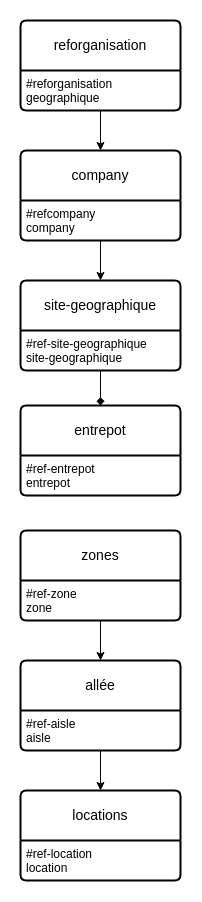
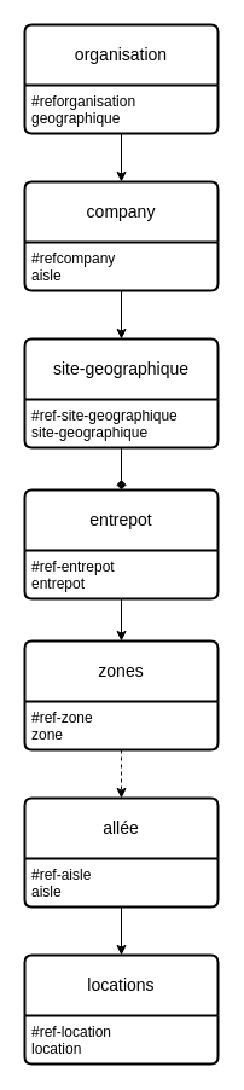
  <mxCell id="0" />
  <mxCell id="1" parent="0" />
  <mxCell id="2" style="edgeStyle=orthogonalEdgeStyle;rounded=0;orthogonalLoop=1;jettySize=auto;html=1;exitX=0.5;exitY=1;exitDx=0;exitDy=0;entryX=0.5;entryY=0;entryDx=0;entryDy=0;" edge="1" parent="1" source="3" target="5"><mxGeometry relative="1" as="geometry" /></mxCell>
- <mxCell id="3" value="reforganisation" style="swimlane;childLayout=stackLayout;horizontal=1;startSize=50;horizontalStack=0;rounded=1;fontSize=14;fontStyle=0;strokeWidth=2;resizeParent=0;resizeLast=1;shadow=0;dashed=0;align=center;arcSize=4;whiteSpace=wrap;html=1;" vertex="1" parent="1"><mxGeometry x="20" y="20" width="160" height="90" as="geometry" /></mxCell>
+ <mxCell id="3" value="organisation" style="swimlane;childLayout=stackLayout;horizontal=1;startSize=50;horizontalStack=0;rounded=1;fontSize=14;fontStyle=0;strokeWidth=2;resizeParent=0;resizeLast=1;shadow=0;dashed=0;align=center;arcSize=4;whiteSpace=wrap;html=1;" vertex="1" parent="1"><mxGeometry x="20" y="20" width="160" height="90" as="geometry" /></mxCell>
  <mxCell id="4" value="#reforganisation&lt;br&gt;geographique" style="align=left;strokeColor=none;fillColor=none;spacingLeft=4;fontSize=12;verticalAlign=top;resizable=0;rotatable=0;part=1;html=1;" vertex="1" parent="3"><mxGeometry y="50" width="160" height="40" as="geometry" /></mxCell>
  <mxCell id="5" value="company" style="swimlane;childLayout=stackLayout;horizontal=1;startSize=50;horizontalStack=0;rounded=1;fontSize=14;fontStyle=0;strokeWidth=2;resizeParent=0;resizeLast=1;shadow=0;dashed=0;align=center;arcSize=4;whiteSpace=wrap;html=1;" vertex="1" parent="1"><mxGeometry x="20" y="150" width="160" height="90" as="geometry" /></mxCell>
- <mxCell id="6" value="#refcompany&lt;br&gt;company" style="align=left;strokeColor=none;fillColor=none;spacingLeft=4;fontSize=12;verticalAlign=top;resizable=0;rotatable=0;part=1;html=1;" vertex="1" parent="5"><mxGeometry y="50" width="160" height="40" as="geometry" /></mxCell>
+ <mxCell id="6" value="#refcompany&lt;br&gt;aisle" style="align=left;strokeColor=none;fillColor=none;spacingLeft=4;fontSize=12;verticalAlign=top;resizable=0;rotatable=0;part=1;html=1;" vertex="1" parent="5"><mxGeometry y="50" width="160" height="40" as="geometry" /></mxCell>
  <mxCell id="7" value="site-geographique" style="swimlane;childLayout=stackLayout;horizontal=1;startSize=50;horizontalStack=0;rounded=1;fontSize=14;fontStyle=0;strokeWidth=2;resizeParent=0;resizeLast=1;shadow=0;dashed=0;align=center;arcSize=4;whiteSpace=wrap;html=1;" vertex="1" parent="1"><mxGeometry x="20" y="280" width="160" height="90" as="geometry" /></mxCell>
  <mxCell id="8" value="#ref-site-geographique&lt;br&gt;site-geographique" style="align=left;strokeColor=none;fillColor=none;spacingLeft=4;fontSize=12;verticalAlign=top;resizable=0;rotatable=0;part=1;html=1;" vertex="1" parent="7"><mxGeometry y="50" width="160" height="40" as="geometry" /></mxCell>
  <mxCell id="9" style="edgeStyle=orthogonalEdgeStyle;rounded=0;orthogonalLoop=1;jettySize=auto;html=1;exitX=0.5;exitY=1;exitDx=0;exitDy=0;entryX=0.5;entryY=0;entryDx=0;entryDy=0;" edge="1" parent="1" source="6" target="7"><mxGeometry relative="1" as="geometry" /></mxCell>
  <mxCell id="10" value="entrepot" style="swimlane;childLayout=stackLayout;horizontal=1;startSize=50;horizontalStack=0;rounded=1;fontSize=14;fontStyle=0;strokeWidth=2;resizeParent=0;resizeLast=1;shadow=0;dashed=0;align=center;arcSize=4;whiteSpace=wrap;html=1;" vertex="1" parent="1"><mxGeometry x="20" y="405" width="160" height="90" as="geometry" /></mxCell>
  <mxCell id="11" value="#ref-entrepot&lt;br&gt;entrepot" style="align=left;strokeColor=none;fillColor=none;spacingLeft=4;fontSize=12;verticalAlign=top;resizable=0;rotatable=0;part=1;html=1;" vertex="1" parent="10"><mxGeometry y="50" width="160" height="40" as="geometry" /></mxCell>
  <mxCell id="12" style="edgeStyle=orthogonalEdgeStyle;rounded=0;orthogonalLoop=1;jettySize=auto;html=1;exitX=0.5;exitY=1;exitDx=0;exitDy=0;entryX=0.5;entryY=0;entryDx=0;entryDy=0;endArrow=diamond;" edge="1" parent="1" source="8" target="10"><mxGeometry relative="1" as="geometry" /></mxCell>
  <mxCell id="13" value="zones" style="swimlane;childLayout=stackLayout;horizontal=1;startSize=50;horizontalStack=0;rounded=1;fontSize=14;fontStyle=0;strokeWidth=2;resizeParent=0;resizeLast=1;shadow=0;dashed=0;align=center;arcSize=4;whiteSpace=wrap;html=1;" vertex="1" parent="1"><mxGeometry x="20" y="530" width="160" height="90" as="geometry" /></mxCell>
  <mxCell id="14" value="#ref-zone&lt;br&gt;zone" style="align=left;strokeColor=none;fillColor=none;spacingLeft=4;fontSize=12;verticalAlign=top;resizable=0;rotatable=0;part=1;html=1;" vertex="1" parent="13"><mxGeometry y="50" width="160" height="40" as="geometry" /></mxCell>
+ <mxCell id="15" style="edgeStyle=orthogonalEdgeStyle;rounded=0;orthogonalLoop=1;jettySize=auto;html=1;exitX=0.5;exitY=1;exitDx=0;exitDy=0;entryX=0.5;entryY=0;entryDx=0;entryDy=0;" edge="1" parent="1" source="11" target="13"><mxGeometry relative="1" as="geometry" /></mxCell>
  <mxCell id="16" value="allée" style="swimlane;childLayout=stackLayout;horizontal=1;startSize=50;horizontalStack=0;rounded=1;fontSize=14;fontStyle=0;strokeWidth=2;resizeParent=0;resizeLast=1;shadow=0;dashed=0;align=center;arcSize=4;whiteSpace=wrap;html=1;" vertex="1" parent="1"><mxGeometry x="20" y="660" width="160" height="90" as="geometry" /></mxCell>
  <mxCell id="17" value="#ref-aisle&lt;br&gt;aisle" style="align=left;strokeColor=none;fillColor=none;spacingLeft=4;fontSize=12;verticalAlign=top;resizable=0;rotatable=0;part=1;html=1;" vertex="1" parent="16"><mxGeometry y="50" width="160" height="40" as="geometry" /></mxCell>
- <mxCell id="18" style="edgeStyle=orthogonalEdgeStyle;rounded=0;orthogonalLoop=1;jettySize=auto;html=1;exitX=0.5;exitY=1;exitDx=0;exitDy=0;" edge="1" parent="1" source="14" target="16"><mxGeometry relative="1" as="geometry" /></mxCell>
+ <mxCell id="18" style="edgeStyle=orthogonalEdgeStyle;rounded=0;orthogonalLoop=1;jettySize=auto;html=1;exitX=0.5;exitY=1;exitDx=0;exitDy=0;dashed=1;" edge="1" parent="1" source="14" target="16"><mxGeometry relative="1" as="geometry" /></mxCell>
  <mxCell id="19" value="locations" style="swimlane;childLayout=stackLayout;horizontal=1;startSize=50;horizontalStack=0;rounded=1;fontSize=14;fontStyle=0;strokeWidth=2;resizeParent=0;resizeLast=1;shadow=0;dashed=0;align=center;arcSize=4;whiteSpace=wrap;html=1;" vertex="1" parent="1"><mxGeometry x="20" y="790" width="160" height="90" as="geometry" /></mxCell>
  <mxCell id="20" value="#ref-location&lt;br&gt;location" style="align=left;strokeColor=none;fillColor=none;spacingLeft=4;fontSize=12;verticalAlign=top;resizable=0;rotatable=0;part=1;html=1;" vertex="1" parent="19"><mxGeometry y="50" width="160" height="40" as="geometry" /></mxCell>
  <mxCell id="21" style="edgeStyle=orthogonalEdgeStyle;rounded=0;orthogonalLoop=1;jettySize=auto;html=1;exitX=0.5;exitY=1;exitDx=0;exitDy=0;" edge="1" parent="1" source="17" target="19"><mxGeometry relative="1" as="geometry" /></mxCell>
